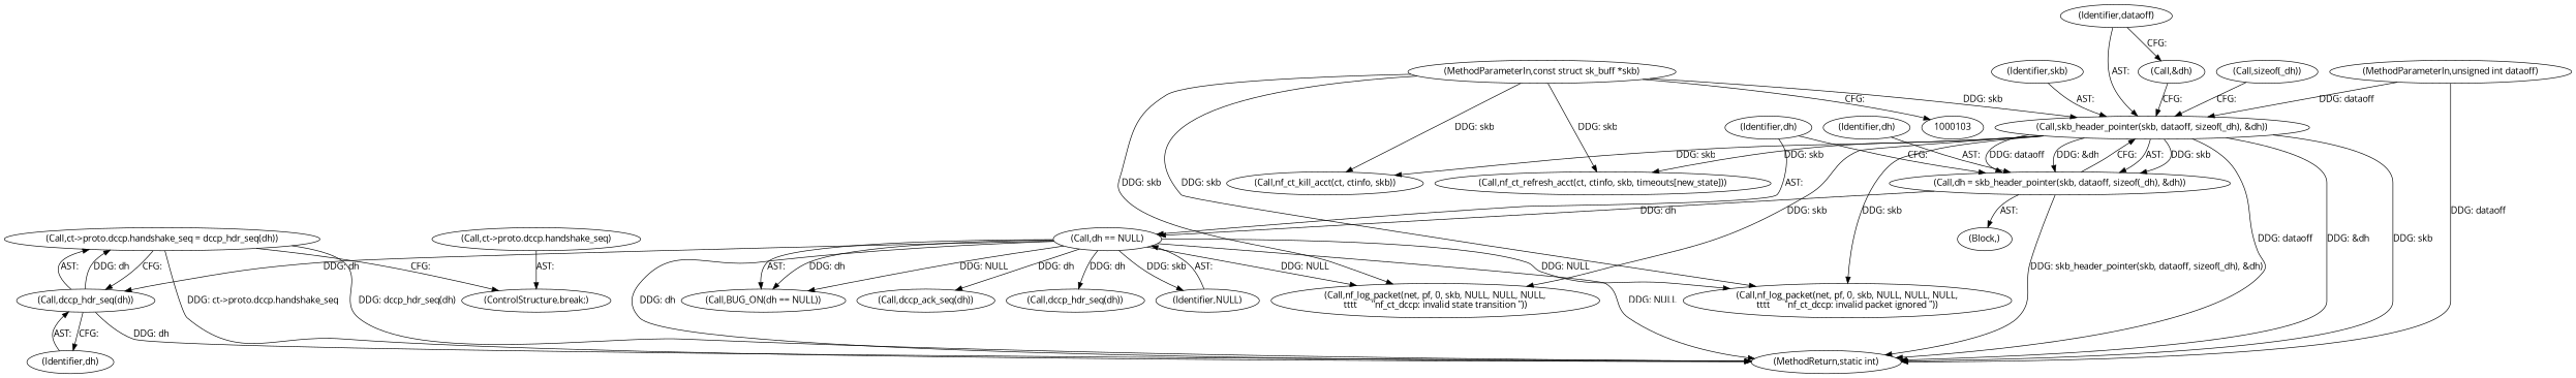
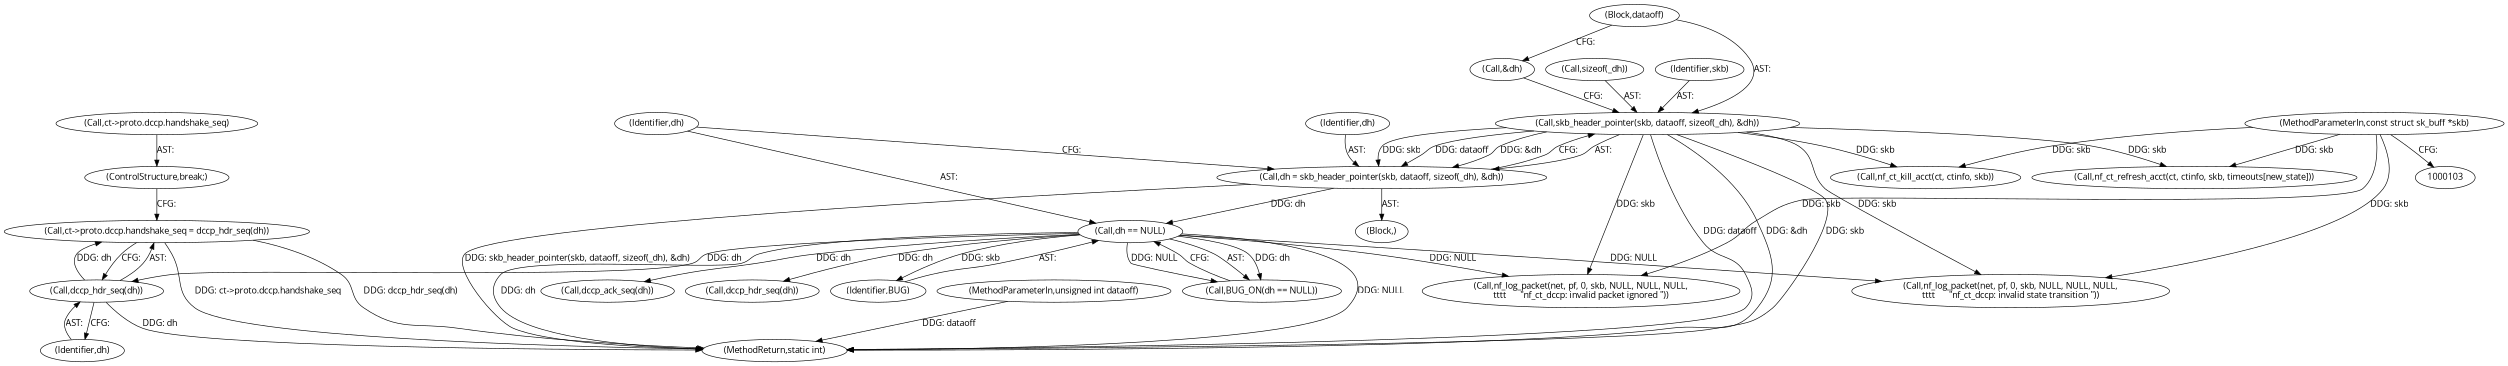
  digraph {
    fontname="Open Sans"
    node [fontname="Open Sans"]
    edge [fontname="Open Sans"]
    n1 [label="(Call,ct->proto.dccp.handshake_seq = dccp_hdr_seq(dh))"]
    n2 [label="(Call,dccp_hdr_seq(dh))"]
    n3 [label="(MethodReturn,static int)"]
    n4 [label="(Identifier,dh)"]
    n5 [label="(Call,dh == NULL)"]
    n6 [label="(Call,nf_log_packet(net, pf, 0, skb, NULL, NULL, NULL,\n\t\t\t\t      \"nf_ct_dccp: invalid state transition \"))"]
    n7 [label="(Call,BUG_ON(dh == NULL))"]
    n8 [label="(Call,dccp_ack_seq(dh))"]
    n9 [label="(Call,nf_log_packet(net, pf, 0, skb, NULL, NULL, NULL,\n\t\t\t\t      \"nf_ct_dccp: invalid packet ignored \"))"]
    n10 [label="(Call,dccp_hdr_seq(dh))"]
-   n11 [label="(Identifier,NULL)"]
+   n11 [label="(Identifier,BUG)"]
    n12 [label="(Call,dh = skb_header_pointer(skb, dataoff, sizeof(_dh), &dh))"]
    n13 [label="(Call,skb_header_pointer(skb, dataoff, sizeof(_dh), &dh))"]
    n14 [label="(Block,)"]
    n15 [label="(Call,nf_ct_kill_acct(ct, ctinfo, skb))"]
    n16 [label="(Call,nf_ct_refresh_acct(ct, ctinfo, skb, timeouts[new_state]))"]
    n17 [label="(Call,&dh)"]
    n18 [label="(MethodParameterIn,const struct sk_buff *skb)"]
    1000103
    n20 [label="(MethodParameterIn,unsigned int dataoff)"]
    n21 [label="(Call,ct->proto.dccp.handshake_seq)"]
    n22 [label="(ControlStructure,break;)"]
    n23 [label="(Call,sizeof(_dh))"]
    n24 [label="(Identifier,dh)"]
    n25 [label="(Identifier,skb)"]
    n26 [label="(Identifier,dh)"]
-   n27 [label="(Identifier,dataoff)"]
+   n27 [label="(Block,dataoff)"]
    n1 -> n2 [label="CFG: "]
    n1 -> n3 [label="DDG: ct->proto.dccp.handshake_seq"]
    n1 -> n3 [label="DDG: dccp_hdr_seq(dh)"]
    n2 -> n1 [label="AST: "]
    n2 -> n1 [label="DDG: dh"]
    n2 -> n3 [label="DDG: dh"]
    n2 -> n4 [label="CFG: "]
    n4 -> n2 [label="AST: "]
    n5 -> n2 [label="DDG: dh"]
    n5 -> n3 [label="DDG: dh"]
    n5 -> n3 [label="DDG: NULL"]
    n5 -> n6 [label="DDG: NULL"]
    n5 -> n7 [label="AST: "]
    n5 -> n7 [label="DDG: dh"]
    n5 -> n7 [label="DDG: NULL"]
    n5 -> n8 [label="DDG: dh"]
    n5 -> n9 [label="DDG: NULL"]
    n5 -> n10 [label="DDG: dh"]
    n5 -> n11 [label="DDG: skb"]
+   n7 -> n5 [label="CFG: "]
    n11 -> n5 [label="AST: "]
    n12 -> n3 [label="DDG: skb_header_pointer(skb, dataoff, sizeof(_dh), &dh)"]
    n12 -> n5 [label="DDG: dh"]
    n12 -> n13 [label="CFG: "]
    n12 -> n14 [label="AST: "]
    n13 -> n3 [label="DDG: dataoff"]
    n13 -> n3 [label="DDG: &dh"]
    n13 -> n3 [label="DDG: skb"]
    n13 -> n6 [label="DDG: skb"]
    n13 -> n9 [label="DDG: skb"]
    n13 -> n12 [label="AST: "]
    n13 -> n12 [label="DDG: skb"]
    n13 -> n12 [label="DDG: dataoff"]
    n13 -> n12 [label="DDG: &dh"]
    n13 -> n15 [label="DDG: skb"]
    n13 -> n16 [label="DDG: skb"]
    n17 -> n13 [label="CFG: "]
    n18 -> n6 [label="DDG: skb"]
    n18 -> n9 [label="DDG: skb"]
-   n18 -> n13 [label="DDG: skb"]
    n18 -> n15 [label="DDG: skb"]
    n18 -> n16 [label="DDG: skb"]
    n18 -> 1000103 [label="CFG: "]
    n20 -> n3 [label="DDG: dataoff"]
-   n20 -> n13 [label="DDG: dataoff"]
    n21 -> n22 [label="AST: "]
-   n1 -> n22 [label="CFG: "]
-   n23 -> n13 [label="CFG: "]
+   n22 -> n1 [label="CFG: "]
+   n23 -> n13 [label="AST: "]
    n24 -> n12 [label="AST: "]
    n25 -> n13 [label="AST: "]
    n26 -> n5 [label="AST: "]
    n26 -> n12 [label="CFG: "]
    n27 -> n13 [label="AST: "]
    n27 -> n17 [label="CFG: "]
  }
